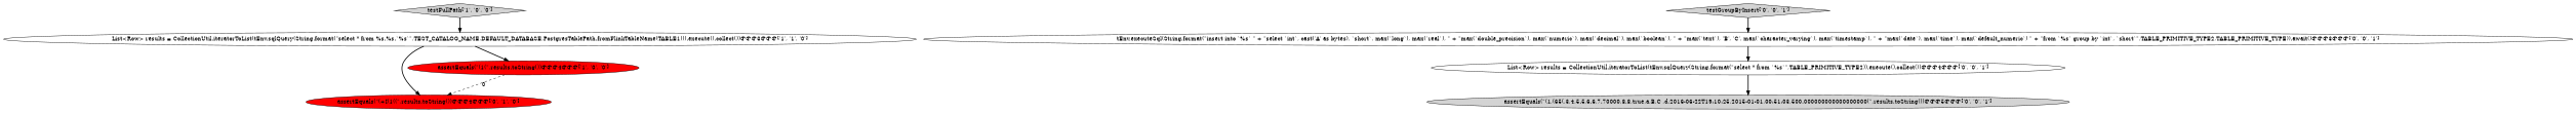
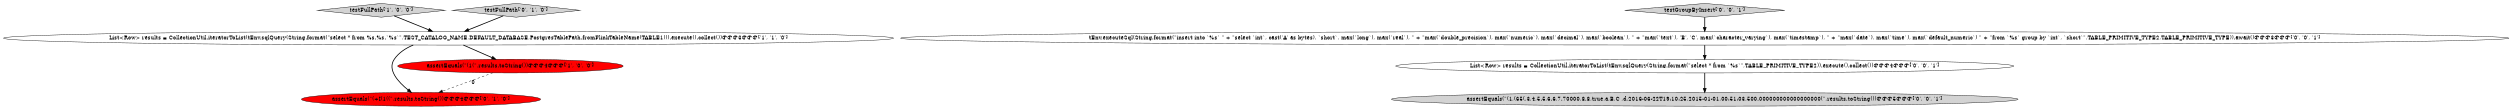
  digraph {
    node [fillcolor=lightgray shape=ellipse style=filled]
    edge [style=bold]
    n1 [label="testFullPath['1', '0', '0']" shape=diamond]
    n2 [fillcolor=white label="List<Row> results = CollectionUtil.iteratorToList(tEnv.sqlQuery(String.format(\"select * from %s.%s.`%s`\",TEST_CATALOG_NAME,DEFAULT_DATABASE,PostgresTablePath.fromFlinkTableName(TABLE1))).execute().collect())@@@3@@@['1', '1', '0']"]
    n3 [fillcolor=white label="List<Row> results = CollectionUtil.iteratorToList(tEnv.sqlQuery(String.format(\"select * from `%s`\",TABLE_PRIMITIVE_TYPE2)).execute().collect())@@@4@@@['0', '0', '1']"]
    n4 [label="assertEquals(\"(1,(65(,3,4,5.5,6.6,7.70000,8.8,true,a,B,C ,d,2016-06-22T19:10:25,2015-01-01,00:51:03,500.000000000000000000(\",results.toString())@@@5@@@['0', '0', '1']"]
    n5 [fillcolor=red label="assertEquals(\"(+I(1((\",results.toString())@@@4@@@['0', '1', '0']"]
    n6 [fillcolor=white label="tEnv.executeSql(String.format(\"insert into `%s` \" + \"select `int`, cast('A' as bytes), `short`, max(`long`), max(`real`), \" + \"max(`double_precision`), max(`numeric`), max(`decimal`), max(`boolean`), \" + \"max(`text`), 'B', 'C', max(`character_varying`), max(`timestamp`), \" + \"max(`date`), max(`time`), max(`default_numeric`) \" + \"from `%s` group by `int`, `short`\",TABLE_PRIMITIVE_TYPE2,TABLE_PRIMITIVE_TYPE)).await()@@@3@@@['0', '0', '1']"]
    n7 [fillcolor=red label="assertEquals(\"(1(\",results.toString())@@@4@@@['1', '0', '0']"]
    n8 [label="testGroupByInsert['0', '0', '1']" shape=diamond]
+   n9 [label="testFullPath['0', '1', '0']" shape=diamond]
    n1 -> n2
    n2 -> n5
    n2 -> n7
    n3 -> n4
    n6 -> n3
    n7 -> n5 [label=0 style=dashed]
    n8 -> n6
+   n9 -> n2
  }
